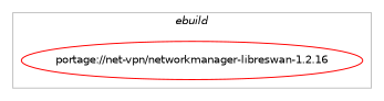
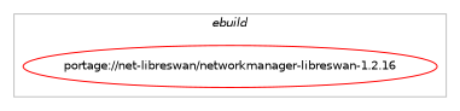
  digraph {
    compound=true
    concentrate=true
    fontname=Helvetica
    fontsize=10
    newrank=true
    rankdir=LR
    ranksep=1.5
-   n1 [color=red fontname=Helvetica fontsize=10 label="portage://net-vpn/networkmanager-libreswan-1.2.16" width=4]
+   n1 [color=red fontname=Helvetica fontsize=10 label="portage://net-libreswan/networkmanager-libreswan-1.2.16" width=4]
    subgraph cluster_1 {
      color=gray
      label=<<i>ebuild</i>>
      n1
    }
    subgraph cluster_2 {
      color=gray
      label=<<i>dependencies</i>>
      subgraph cluster_3 {
        color=gray
        fillcolor="#eeeeee"
        label=<<i>compile</i>>
        style=filled
      }
      subgraph cluster_4 {
        color=gray
        fillcolor="#eeeeee"
        label=<<i>compile and run</i>>
        style=filled
      }
      subgraph cluster_5 {
        color=gray
        fillcolor="#eeeeee"
        label=<<i>run</i>>
        style=filled
      }
    }
    subgraph cluster_6 {
      color=gray
      label=<<i>candidates</i>>
      rank=same
    }
  }
